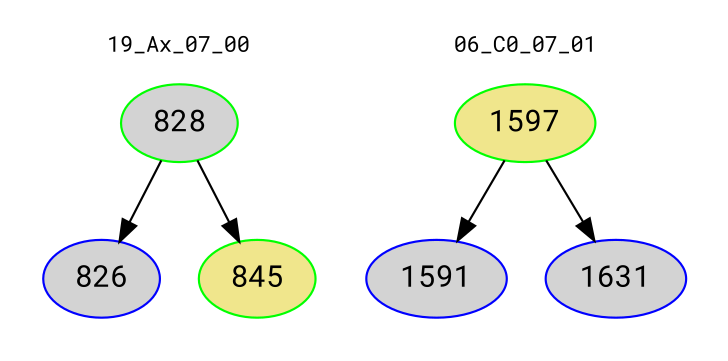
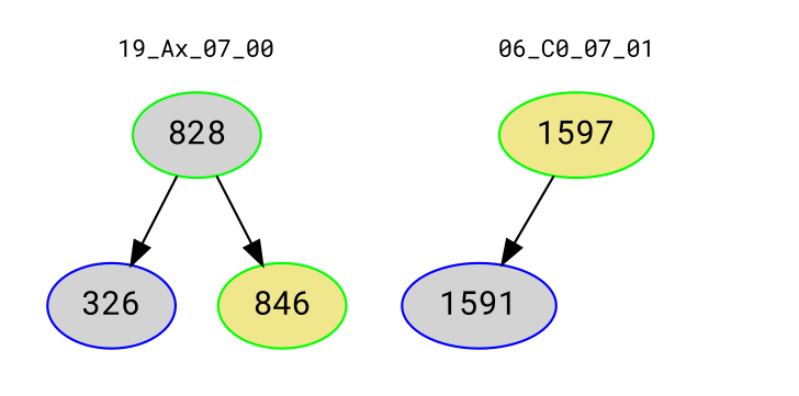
  digraph {
    fontname="Roboto Mono"
    node [color=green fillcolor=lightgrey fontname="Roboto Mono" style=filled]
    edge [color=black fontname="Roboto Mono"]
    n1 [label=828]
-   n2 [color=blue label=826]
-   n3 [fillcolor=khaki label=845]
+   n2 [color=blue label=326]
+   n3 [fillcolor=khaki label=846]
    n4 [fillcolor=khaki label=1597]
    n5 [color=blue label=1591]
-   n6 [color=blue label=1631]
    subgraph cluster_1 {
      color=white
      fontsize=10
      label="19_Ax_07_00"
      n1
      n2
      n3
    }
    subgraph cluster_2 {
      color=white
      fontsize=10
      label="06_C0_07_01"
      n4
      n5
-     n6
    }
    n1 -> n2
    n1 -> n3
    n4 -> n5
-   n4 -> n6
  }
